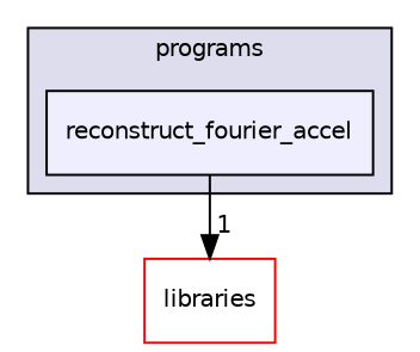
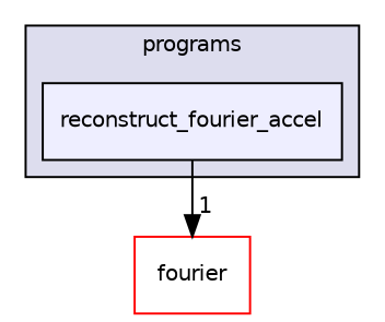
  digraph {
    compound=true
    node [fontname=Helvetica fontsize=10 shape=box style=filled]
    n1 [fillcolor="#eeeeff" label=reconstruct_fourier_accel pencolor=black]
-   n2 [color=red fillcolor=white label=libraries]
+   n2 [color=red fillcolor=white label=fourier]
    subgraph cluster_1 {
      bgcolor="#ddddee"
      fontname=Helvetica
      fontsize=10
      label=programs
      pencolor=black
      n1
    }
    n1 -> n2 [headlabel=1 labeldistance=1.5 labelfontname=Helvetica labelfontsize=10]
  }
